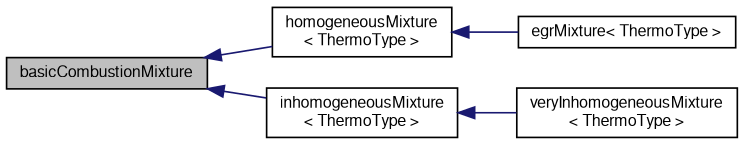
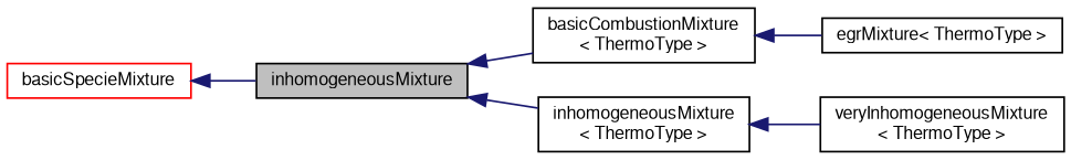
  digraph {
    rankdir=LR
    node [color=black fontname=FreeSans fontsize=10 shape=record]
    edge [color=midnightblue dir=back fontname=FreeSans fontsize=10 labelfontname=FreeSans labelfontsize=10 style=solid]
-   n1 [fillcolor=grey75 fontcolor=black height=0.2 label=basicCombustionMixture style=filled width=0.4]
-   n2 [height=0.2 label="homogeneousMixture\l\< ThermoType \>" width=0.4]
+   n1 [fillcolor=grey75 fontcolor=black height=0.2 label=inhomogeneousMixture style=filled width=0.4]
+   n2 [height=0.2 label="basicCombustionMixture\l\< ThermoType \>" width=0.4]
    n3 [height=0.2 label="inhomogeneousMixture\l\< ThermoType \>" width=0.4]
    n4 [height=0.2 label="egrMixture\< ThermoType \>" width=0.4]
    n5 [height=0.2 label="veryInhomogeneousMixture\l\< ThermoType \>" width=0.4]
+   n6 [color=red height=0.2 label=basicSpecieMixture width=0.4]
    n1 -> n2
    n1 -> n3
    n2 -> n4
    n3 -> n5
+   n6 -> n1
  }
